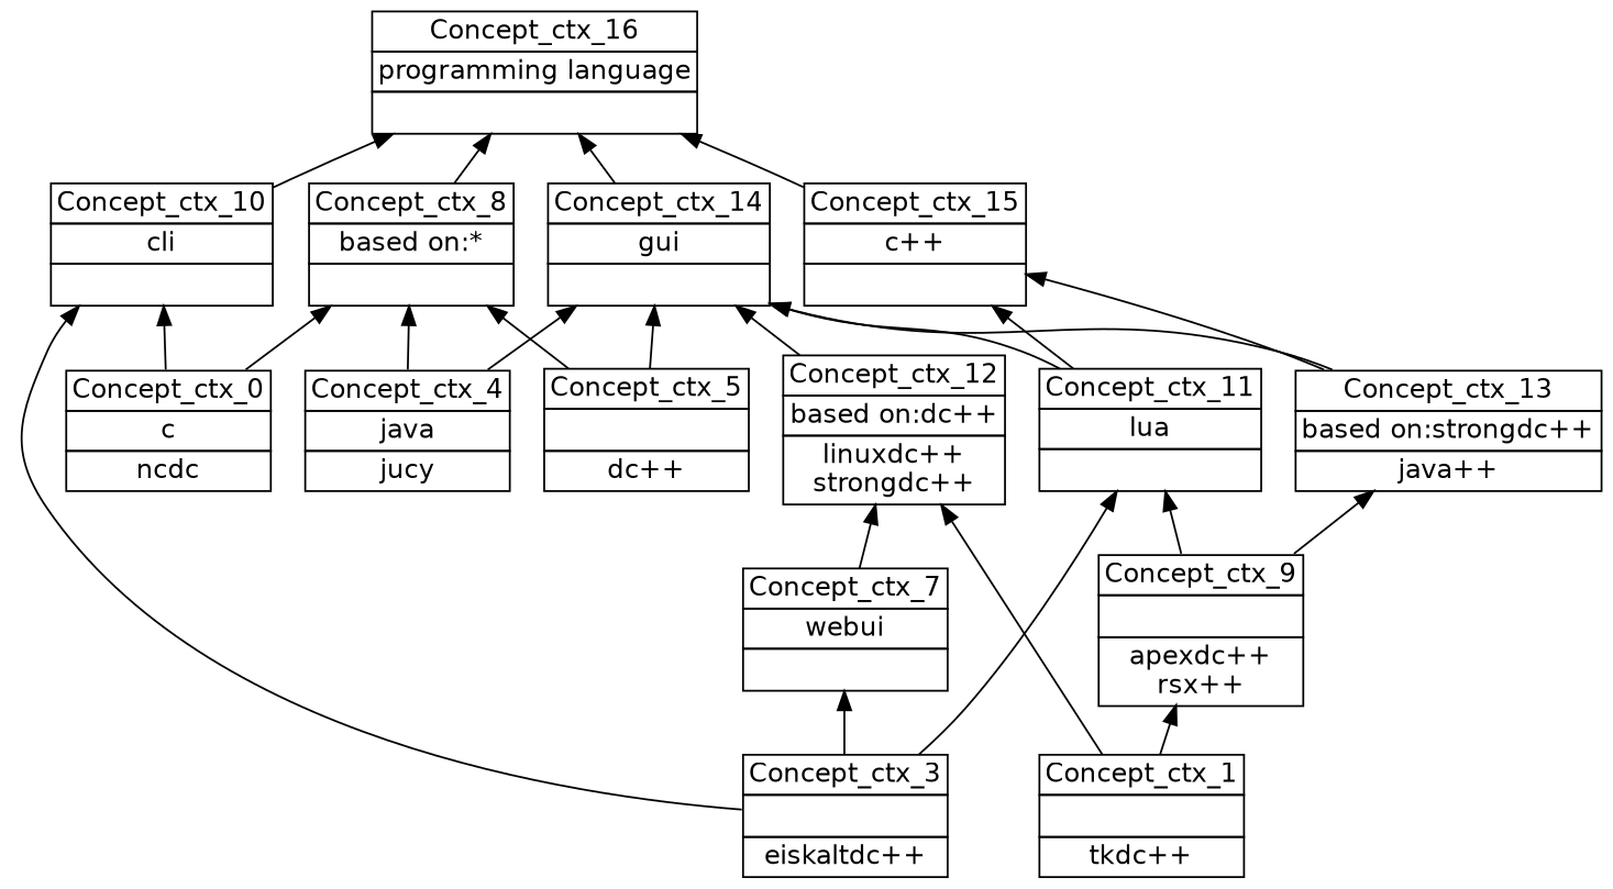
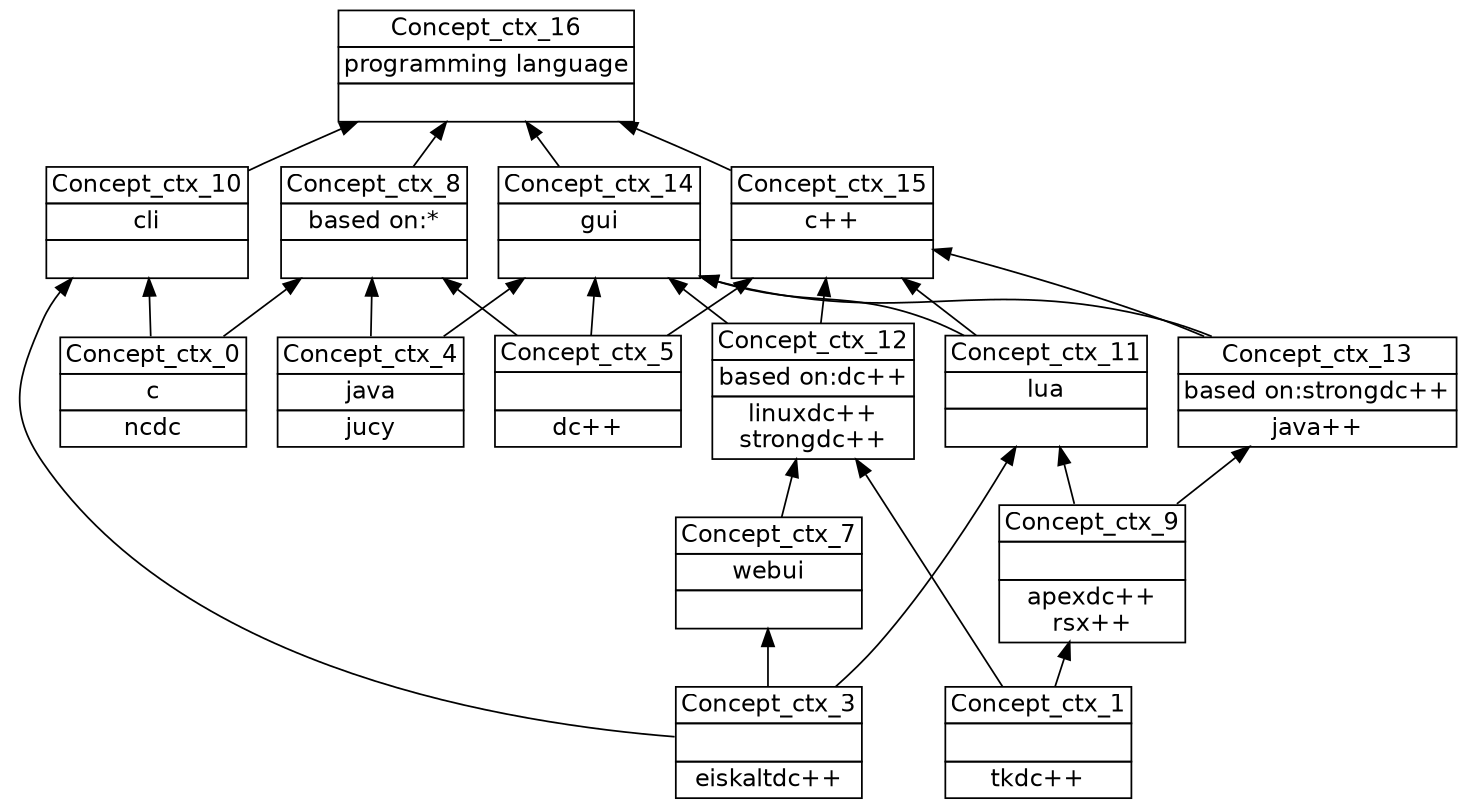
  digraph {
    nodesep=0.2
    rankdir=BT
    ranksep=0.3
    node [fontname="DejaVu Sans" margin="0.03,0.03" shape=none]
    edge [headport=p tailport=p]
    n1 [label=<<table border="0" cellborder="1" cellspacing="0" port="p"><tr><td>Concept_ctx_4</td></tr><tr><td>java<br/></td></tr><tr><td>jucy<br/></td></tr></table>>]
    n2 [label=<<table border="0" cellborder="1" cellspacing="0" port="p"><tr><td>Concept_ctx_8</td></tr><tr><td>based on:*<br/></td></tr><tr><td><br/></td></tr></table>>]
    n3 [label=<<table border="0" cellborder="1" cellspacing="0" port="p"><tr><td>Concept_ctx_14</td></tr><tr><td>gui<br/></td></tr><tr><td><br/></td></tr></table>>]
    n4 [label=<<table border="0" cellborder="1" cellspacing="0" port="p"><tr><td>Concept_ctx_16</td></tr><tr><td>programming language<br/></td></tr><tr><td><br/></td></tr></table>>]
    n5 [label=<<table border="0" cellborder="1" cellspacing="0" port="p"><tr><td>Concept_ctx_0</td></tr><tr><td>c<br/></td></tr><tr><td>ncdc<br/></td></tr></table>>]
    n6 [label=<<table border="0" cellborder="1" cellspacing="0" port="p"><tr><td>Concept_ctx_10</td></tr><tr><td>cli<br/></td></tr><tr><td><br/></td></tr></table>>]
    n7 [label=<<table border="0" cellborder="1" cellspacing="0" port="p"><tr><td>Concept_ctx_7</td></tr><tr><td>webui<br/></td></tr><tr><td><br/></td></tr></table>>]
    n8 [label=<<table border="0" cellborder="1" cellspacing="0" port="p"><tr><td>Concept_ctx_12</td></tr><tr><td>based on:dc++<br/></td></tr><tr><td>linuxdc++<br/>strongdc++<br/></td></tr></table>>]
    n9 [label=<<table border="0" cellborder="1" cellspacing="0" port="p"><tr><td>Concept_ctx_13</td></tr><tr><td>based on:strongdc++<br/></td></tr><tr><td>java++<br/></td></tr></table>>]
    n10 [label=<<table border="0" cellborder="1" cellspacing="0" port="p"><tr><td>Concept_ctx_15</td></tr><tr><td>c++<br/></td></tr><tr><td><br/></td></tr></table>>]
    n11 [label=<<table border="0" cellborder="1" cellspacing="0" port="p"><tr><td>Concept_ctx_5</td></tr><tr><td><br/></td></tr><tr><td>dc++<br/></td></tr></table>>]
    n12 [label=<<table border="0" cellborder="1" cellspacing="0" port="p"><tr><td>Concept_ctx_1</td></tr><tr><td><br/></td></tr><tr><td>tkdc++<br/></td></tr></table>>]
    n13 [label=<<table border="0" cellborder="1" cellspacing="0" port="p"><tr><td>Concept_ctx_9</td></tr><tr><td><br/></td></tr><tr><td>apexdc++<br/>rsx++<br/></td></tr></table>>]
    n14 [label=<<table border="0" cellborder="1" cellspacing="0" port="p"><tr><td>Concept_ctx_11</td></tr><tr><td>lua<br/></td></tr><tr><td><br/></td></tr></table>>]
    n15 [label=<<table border="0" cellborder="1" cellspacing="0" port="p"><tr><td>Concept_ctx_3</td></tr><tr><td><br/></td></tr><tr><td>eiskaltdc++<br/></td></tr></table>>]
    n1 -> n2
    n1 -> n3
    n2 -> n4
    n3 -> n4
    n5 -> n2
    n5 -> n6
    n6 -> n4
    n7 -> n8
    n8 -> n3
+   n8 -> n10
    n9 -> n3
    n9 -> n10
    n10 -> n4
    n11 -> n2
    n11 -> n3
+   n11 -> n10
    n12 -> n8
    n12 -> n13
    n13 -> n9
    n13 -> n14
    n14 -> n3
    n14 -> n10
    n15 -> n6
    n15 -> n7
    n15 -> n14
  }
